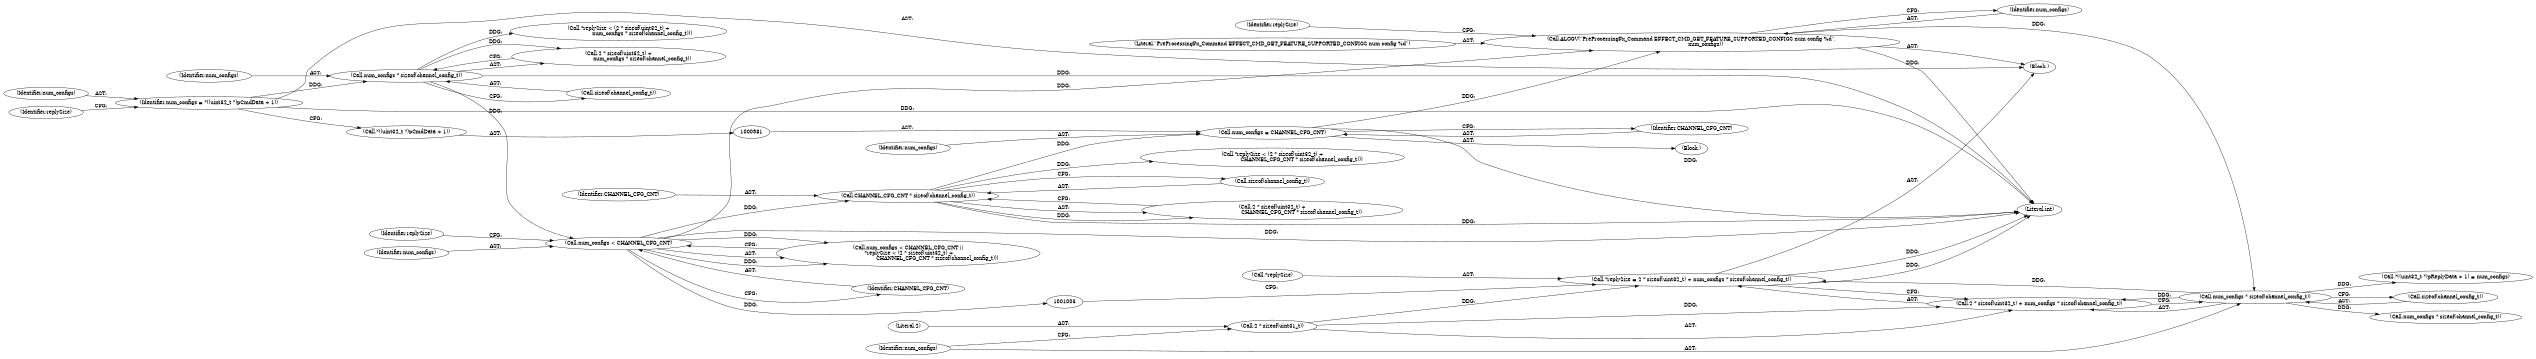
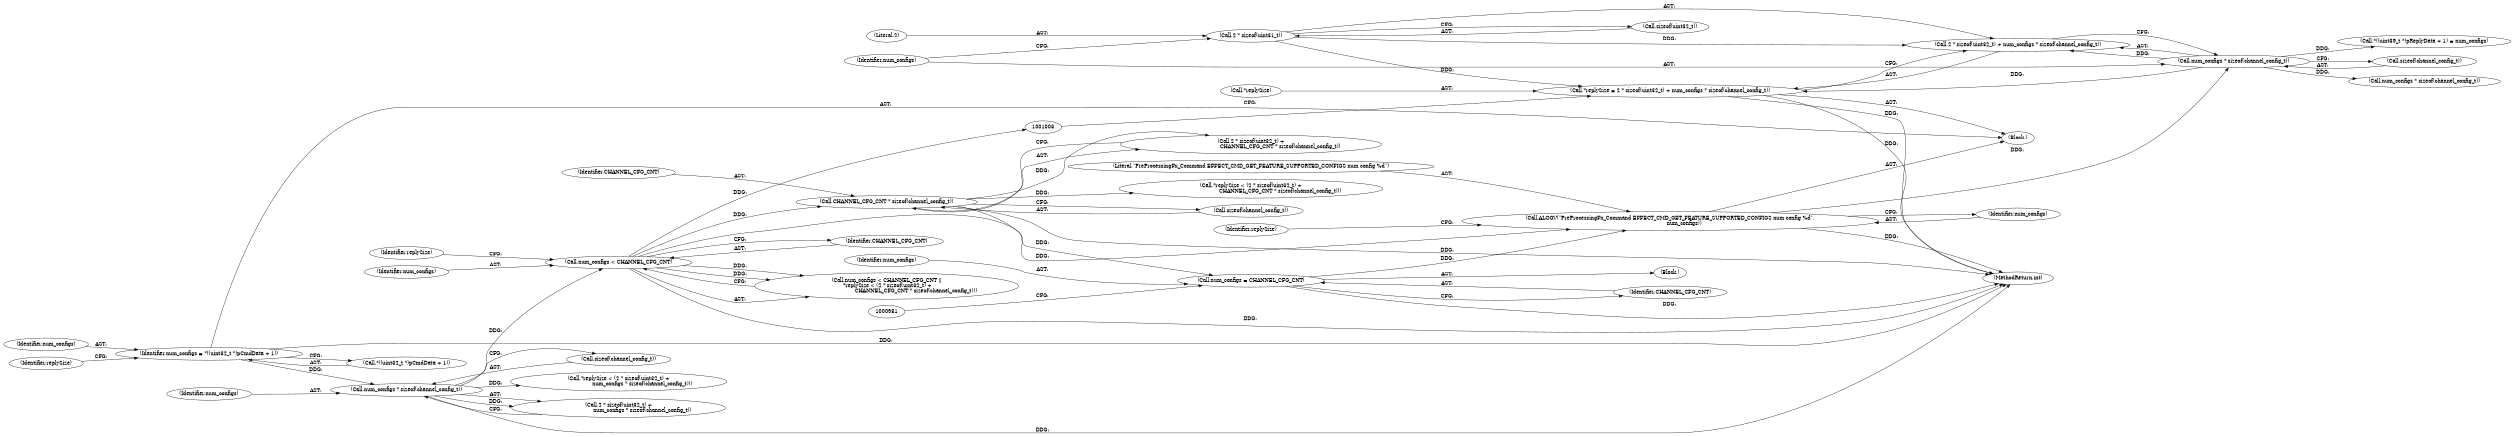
  digraph {
    rankdir=LR
    n1 [label="(Call,*replySize = 2 * sizeof(uint32_t) + num_configs * sizeof(channel_config_t))"]
    n2 [label="(Call,2 * sizeof(uint32_t) + num_configs * sizeof(channel_config_t))"]
    n3 [label="(Block,)"]
-   n4 [label="(Literal,int)"]
+   n4 [label="(MethodReturn,int)"]
    n5 [label="(Call,num_configs * sizeof(channel_config_t))"]
    n6 [label="(Call,2 * sizeof(uint31_t))"]
-   n8 [label="(Call,*((uint32_t *)pReplyData + 1) = num_configs)"]
+   n7 [label="(Call,sizeof(uint32_t))"]
+   n8 [label="(Call,*((uint39_t *)pReplyData + 1) = num_configs)"]
    n9 [label="(Call,sizeof(channel_config_t))"]
    n10 [label="(Call,num_configs * sizeof(channel_config_t))"]
    n11 [label="(Call,ALOGV(\"PreProcessingFx_Command EFFECT_CMD_GET_FEATURE_SUPPORTED_CONFIGS num config %d\",\n                  num_configs))"]
    n12 [label="(Identifier,num_configs)"]
    n13 [label="(Call,num_configs < CHANNEL_CFG_CNT)"]
    n14 [label="(Call,CHANNEL_CFG_CNT * sizeof(channel_config_t))"]
    n15 [label="(Call,num_configs < CHANNEL_CFG_CNT ||\n *replySize < (2 * sizeof(uint32_t) +\n                                     CHANNEL_CFG_CNT * sizeof(channel_config_t)))"]
    n16 [label="(Identifier,CHANNEL_CFG_CNT)"]
    1001003
    n18 [label="(Call,num_configs = CHANNEL_CFG_CNT)"]
    n19 [label="(Block,)"]
    n20 [label="(Identifier,CHANNEL_CFG_CNT)"]
    n21 [label="(Call,*replySize < (2 * sizeof(uint32_t) +\n                                     CHANNEL_CFG_CNT * sizeof(channel_config_t)))"]
    n22 [label="(Call,sizeof(channel_config_t))"]
    n23 [label="(Call,2 * sizeof(uint32_t) +\n                                     CHANNEL_CFG_CNT * sizeof(channel_config_t))"]
    n24 [label="(Call,num_configs * sizeof(channel_config_t))"]
    n25 [label="(Call,2 * sizeof(uint32_t) +\n                              num_configs * sizeof(channel_config_t))"]
    n26 [label="(Call,sizeof(channel_config_t))"]
    n27 [label="(Call,*replySize < (2 * sizeof(uint32_t) +\n                              num_configs * sizeof(channel_config_t)))"]
    n28 [label="(Identifier,num_configs = *((uint32_t *)pCmdData + 1))"]
    n29 [label="(Call,*((uint32_t *)pCmdData + 1))"]
    n30 [label="(Identifier,num_configs)"]
    n31 [label="(Identifier,num_configs)"]
    n32 [label="(Literal,2)"]
    n33 [label="(Identifier,replySize)"]
    n34 [label="(Call,*replySize)"]
    n35 [label="(Identifier,CHANNEL_CFG_CNT)"]
    n36 [label="(Identifier,num_configs)"]
    n37 [label="(Identifier,num_configs)"]
    n38 [label="(Literal,\"PreProcessingFx_Command EFFECT_CMD_GET_FEATURE_SUPPORTED_CONFIGS num config %d\")"]
    n39 [label="(Identifier,num_configs)"]
    n40 [label="(Identifier,replySize)"]
    n41 [label="(Identifier,replySize)"]
    1000981
    n1 -> n2 [label="CFG: "]
    n1 -> n3 [label="AST: "]
    n1 -> n4 [label="DDG: "]
    n1 -> n4 [label="DDG: "]
    n2 -> n1 [label="AST: "]
    n2 -> n5 [label="CFG: "]
    n5 -> n1 [label="DDG: "]
    n5 -> n2 [label="AST: "]
    n5 -> n2 [label="DDG: "]
    n5 -> n8 [label="DDG: "]
    n5 -> n9 [label="CFG: "]
    n5 -> n10 [label="DDG: "]
    n6 -> n1 [label="DDG: "]
    n6 -> n2 [label="AST: "]
    n6 -> n2 [label="DDG: "]
+   n6 -> n7 [label="CFG: "]
+   n7 -> n6 [label="AST: "]
    n9 -> n5 [label="AST: "]
    n11 -> n3 [label="AST: "]
    n11 -> n4 [label="DDG: "]
    n11 -> n5 [label="DDG: "]
    n11 -> n12 [label="CFG: "]
    n12 -> n11 [label="AST: "]
    n13 -> n4 [label="DDG: "]
    n13 -> n11 [label="DDG: "]
    n13 -> n14 [label="DDG: "]
    n13 -> n15 [label="AST: "]
    n13 -> n15 [label="DDG: "]
    n13 -> n15 [label="DDG: "]
    n13 -> n16 [label="CFG: "]
    n13 -> 1001003 [label="DDG: "]
    n14 -> n4 [label="DDG: "]
    n14 -> n18 [label="DDG: "]
    n14 -> n21 [label="DDG: "]
    n14 -> n22 [label="CFG: "]
    n14 -> n23 [label="AST: "]
    n14 -> n23 [label="DDG: "]
    n15 -> n13 [label="CFG: "]
    n16 -> n13 [label="AST: "]
    1001003 -> n1 [label="CFG: "]
    n18 -> n4 [label="DDG: "]
    n18 -> n11 [label="DDG: "]
    n18 -> n19 [label="AST: "]
    n18 -> n20 [label="CFG: "]
    n20 -> n18 [label="AST: "]
    n22 -> n14 [label="AST: "]
    n23 -> n14 [label="CFG: "]
    n24 -> n4 [label="DDG: "]
    n24 -> n13 [label="DDG: "]
    n24 -> n25 [label="AST: "]
    n24 -> n25 [label="DDG: "]
    n24 -> n26 [label="CFG: "]
    n24 -> n27 [label="DDG: "]
    n25 -> n24 [label="CFG: "]
    n26 -> n24 [label="AST: "]
    n28 -> n3 [label="AST: "]
    n28 -> n4 [label="DDG: "]
    n28 -> n24 [label="DDG: "]
    n28 -> n29 [label="CFG: "]
-   n29 -> 1000981 [label="AST: "]
+   n29 -> n28 [label="AST: "]
    n30 -> n28 [label="AST: "]
    n31 -> n18 [label="AST: "]
    n32 -> n6 [label="AST: "]
    n33 -> n28 [label="CFG: "]
    n34 -> n1 [label="AST: "]
    n35 -> n14 [label="AST: "]
    n36 -> n13 [label="AST: "]
    n37 -> n24 [label="AST: "]
    n38 -> n11 [label="AST: "]
    n39 -> n5 [label="AST: "]
    n39 -> n6 [label="CFG: "]
    n40 -> n11 [label="CFG: "]
    n41 -> n13 [label="CFG: "]
-   1000981 -> n18 [label="AST: "]
+   1000981 -> n18 [label="CFG: "]
  }
